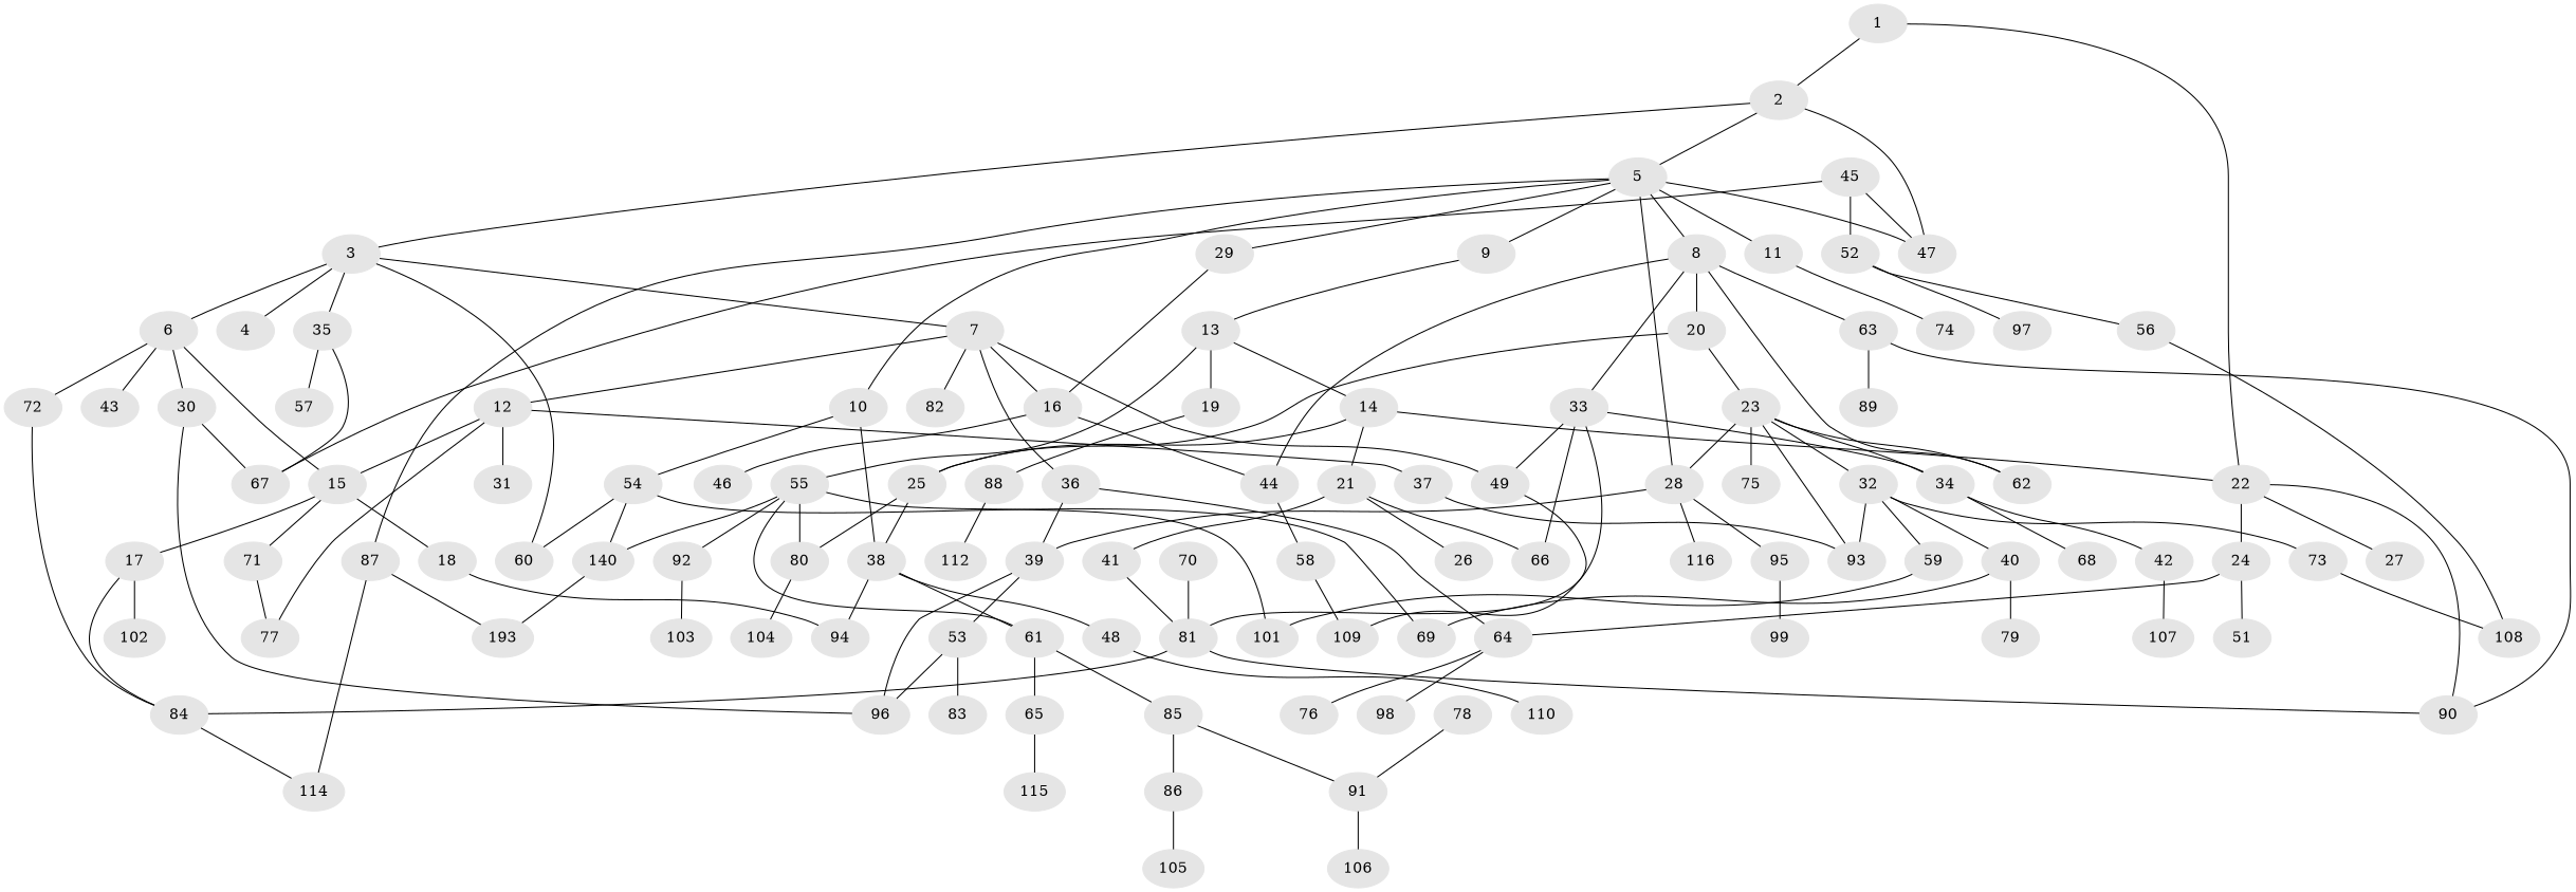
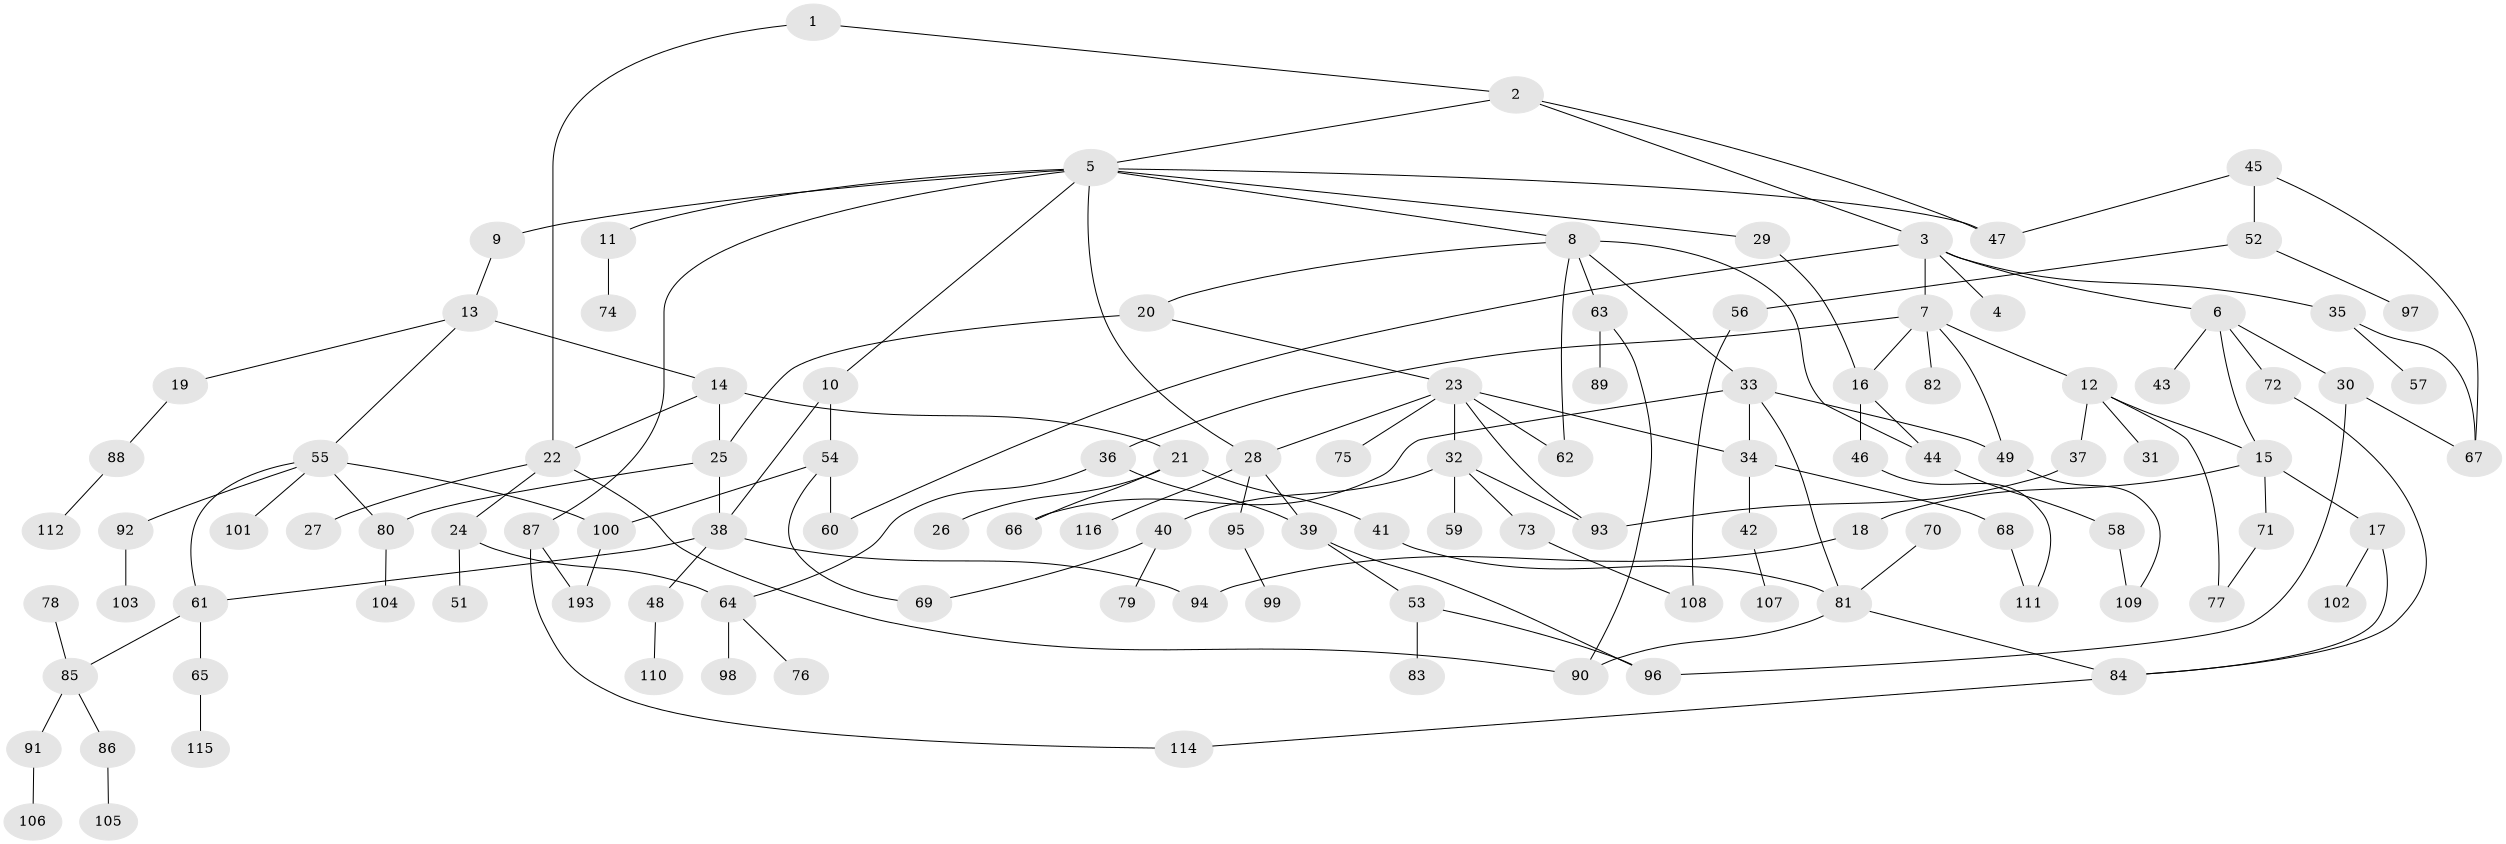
  graph {
    node [color=gray90 style=filled]
    1
    2
    22
    3
    5
    47
    24
    27
    90
    4
    6
    7
    35
    60
    8
    9
    10
    11
    28
    29
    87
    15
    30
    43
    72
    16
    12
    36
    49
    82
    67
    57
    20
    33
    44
    62
    63
    13
    38
    54
    74
    46
    39
    95
    116
    94
    48
    61
    114
    n50 [label=193]
    17
    18
    71
    96
    84
    31
    37
    77
    64
    109
    25
    23
    66
    34
    81
    58
    89
    14
    19
    55
    69
-   100 [label=140]
+   100
    93
    21
    88
    80
    92
    101
    26
    41
    45
    52
    102
+   111
    112
    32
    75
    51
    40
    59
    73
    42
    68
    76
    98
    104
    53
    99
    79
    108
    107
    70
    110
    65
    85
    83
    56
    97
    78
    91
    86
    105
    103
    115
    106
    1 -- 2
    1 -- 22
    2 -- 3
    2 -- 5
    2 -- 47
    22 -- 24
    22 -- 27
    22 -- 90
    3 -- 4
    3 -- 6
    3 -- 7
    3 -- 35
    3 -- 60
    5 -- 47
    5 -- 8
    5 -- 9
    5 -- 10
    5 -- 11
    5 -- 28
    5 -- 29
    5 -- 87
    24 -- 64
    24 -- 51
    6 -- 15
    6 -- 30
    6 -- 43
    6 -- 72
    7 -- 16
    7 -- 12
    7 -- 36
    7 -- 49
    7 -- 82
    35 -- 67
    35 -- 57
    8 -- 20
    8 -- 33
    8 -- 44
    8 -- 62
    8 -- 63
    9 -- 13
    10 -- 38
    10 -- 54
    11 -- 74
    28 -- 39
    28 -- 95
    28 -- 116
    29 -- 16
    87 -- 114
    87 -- n50
    15 -- 17
    15 -- 18
    15 -- 71
    30 -- 67
    30 -- 96
    72 -- 84
    16 -- 44
    16 -- 46
    12 -- 15
    12 -- 31
    12 -- 37
    12 -- 77
    36 -- 39
    36 -- 64
    49 -- 109
    20 -- 25
    20 -- 23
    33 -- 49
    33 -- 66
    33 -- 34
    33 -- 81
    44 -- 58
    63 -- 90
    63 -- 89
    13 -- 14
    13 -- 19
    13 -- 55
    38 -- 94
    38 -- 48
    38 -- 61
    54 -- 60
    54 -- 69
    54 -- 100
+   46 -- 111
    39 -- 96
    39 -- 53
    95 -- 99
    48 -- 110
    61 -- 65
    61 -- 85
    17 -- 84
    17 -- 102
    18 -- 94
    71 -- 77
    84 -- 114
    37 -- 93
    64 -- 76
    64 -- 98
    25 -- 38
    25 -- 80
    23 -- 28
    23 -- 62
    23 -- 34
    23 -- 93
    23 -- 32
    23 -- 75
    34 -- 42
    34 -- 68
    81 -- 90
    81 -- 84
    58 -- 109
    14 -- 22
    14 -- 25
    14 -- 21
    19 -- 88
    55 -- 61
    55 -- 100
    55 -- 80
    55 -- 92
    55 -- 101
    100 -- n50
    21 -- 66
    21 -- 26
    21 -- 41
    88 -- 112
    80 -- 104
    92 -- 103
    41 -- 81
    45 -- 47
    45 -- 67
    45 -- 52
    52 -- 56
    52 -- 97
    32 -- 93
    32 -- 40
    32 -- 59
    32 -- 73
    40 -- 69
    40 -- 79
-   59 -- 101
    73 -- 108
    42 -- 107
+   68 -- 111
    53 -- 96
    53 -- 83
    70 -- 81
    65 -- 115
    85 -- 91
    85 -- 86
    56 -- 108
-   78 -- 91
+   78 -- 85
    91 -- 106
    86 -- 105
  }
